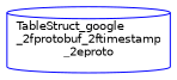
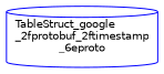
  digraph {
    rankdir=LR
    fontname="DejaVu Sans"
-   n1 [color=blue fillcolor=white fontname="DejaVu Sans" fontsize=10 height=0.2 label="TableStruct_google\l_2fprotobuf_2ftimestamp\l_2eproto" shape=cylinder style=filled width=0.4]
+   n1 [color=blue fillcolor=white fontname="DejaVu Sans" fontsize=10 height=0.2 label="TableStruct_google\l_2fprotobuf_2ftimestamp\l_6eproto" shape=cylinder style=filled width=0.4]
  }
